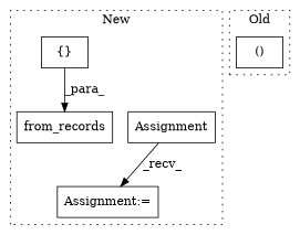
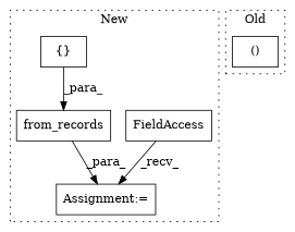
  digraph {
    node [shape=box]
    n1 [a=32 l="13,2" label=from_records s="901,1108"]
-   n2 [a=22 l=16 label=Assignment s=884]
+   n2 [a=22 l=16 label=FieldAccess s=884]
    n3 [a=7 l=1 label="Assignment:=" s=883]
    n4 [a=4 l="1,1" label="{}" s="923,1065"]
    n5 [a=106 l=107 label="()" s=732]
    subgraph cluster_1 {
      label=New
      style=dotted
      n1
      n2
      n3
      n4
    }
    subgraph cluster_2 {
      label=Old
      style=dotted
      n5
    }
+   n1 -> n3 [label=_para_]
    n2 -> n3 [label=_recv_]
    n4 -> n1 [label=_para_]
  }
